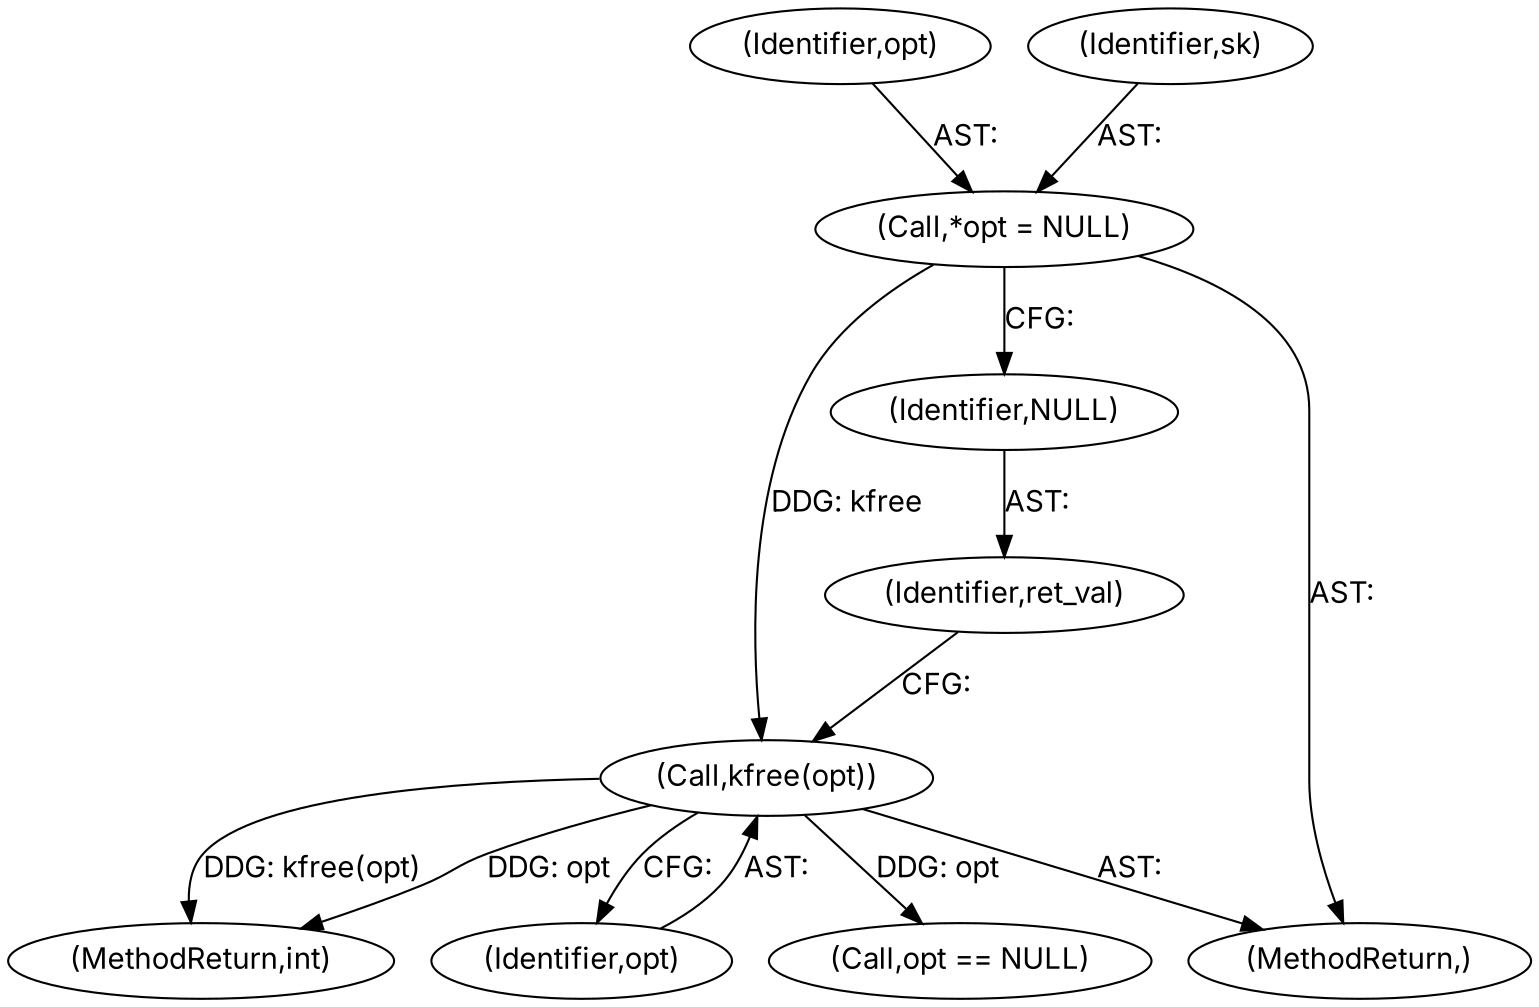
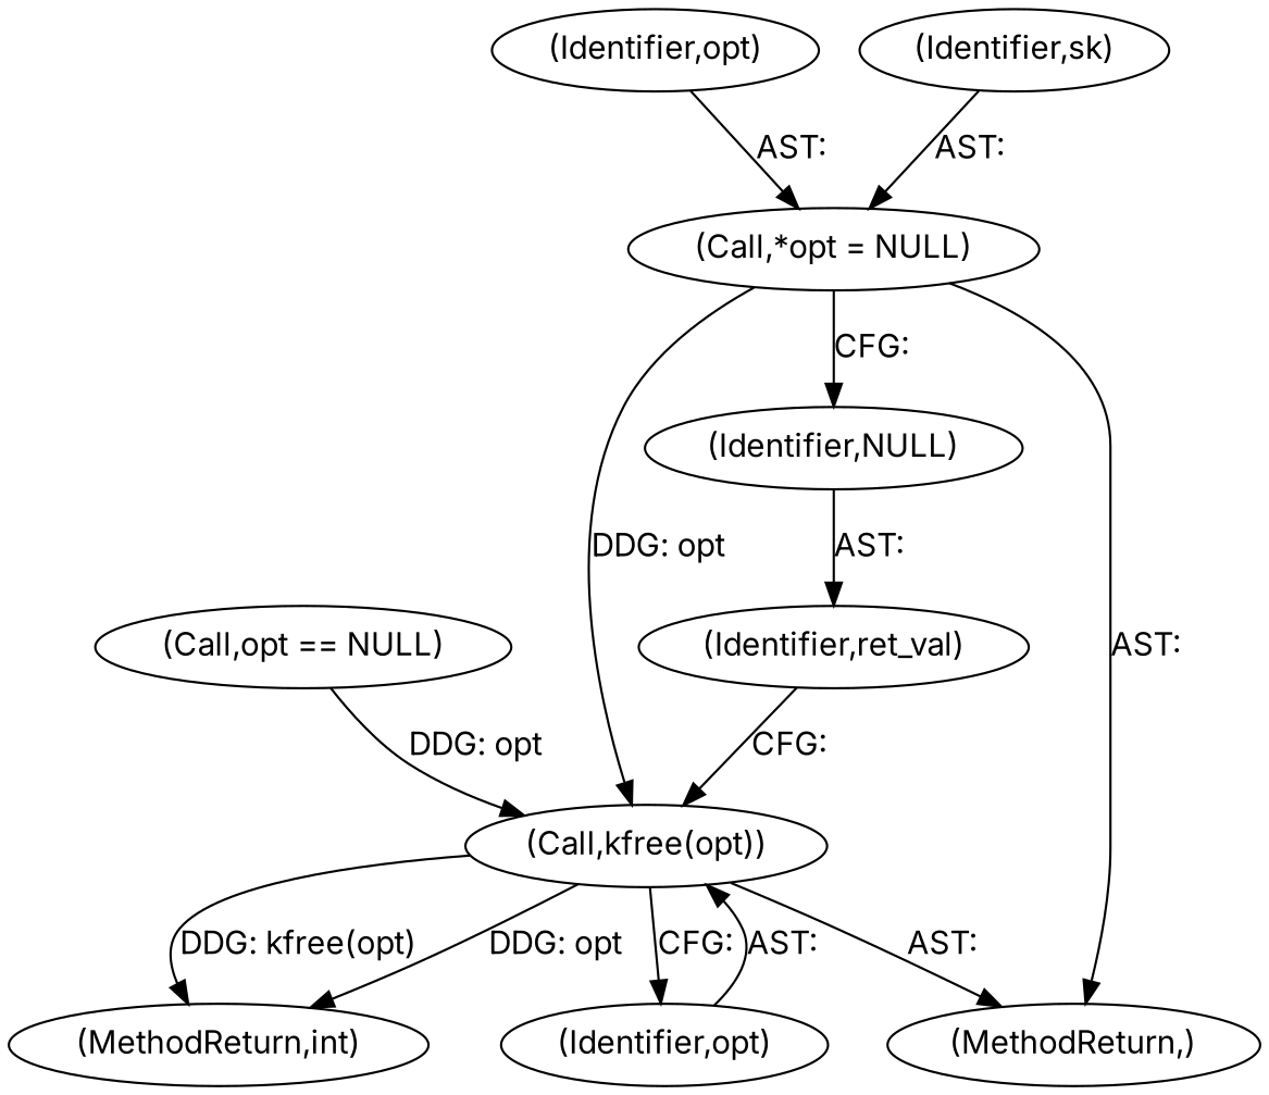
  digraph {
    fontname=Inter
    node [fontname=Inter]
    edge [fontname=Inter]
    n1 [label="(Call,*opt = NULL)"]
    n2 [label="(Call,kfree(opt))"]
    n3 [label="(Identifier,NULL)"]
    n4 [label="(MethodReturn,)"]
    n5 [label="(MethodReturn,int)"]
    n6 [label="(Identifier,opt)"]
    n7 [label="(Identifier,ret_val)"]
    n8 [label="(Call,opt == NULL)"]
    n9 [label="(Identifier,opt)"]
    n10 [label="(Identifier,sk)"]
-   n1 -> n2 [label="DDG: kfree"]
+   n1 -> n2 [label="DDG: opt"]
    n1 -> n3 [label="CFG: "]
    n1 -> n4 [label="AST: "]
    n2 -> n4 [label="AST: "]
    n2 -> n5 [label="DDG: kfree(opt)"]
    n2 -> n5 [label="DDG: opt"]
    n2 -> n6 [label="CFG: "]
    n3 -> n7 [label="AST: "]
    n6 -> n2 [label="AST: "]
    n7 -> n2 [label="CFG: "]
-   n2 -> n8 [label="DDG: opt"]
+   n8 -> n2 [label="DDG: opt"]
    n9 -> n1 [label="AST: "]
    n10 -> n1 [label="AST: "]
  }
